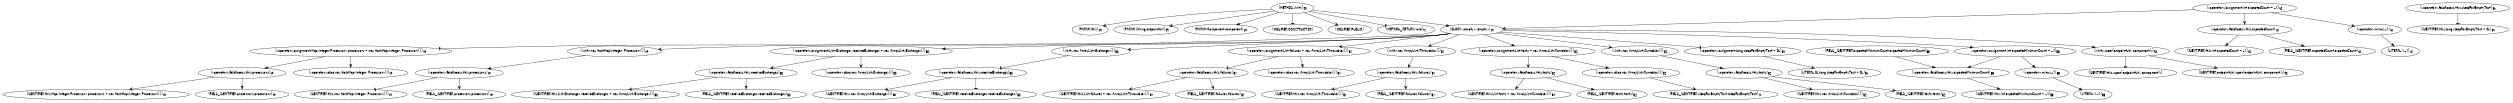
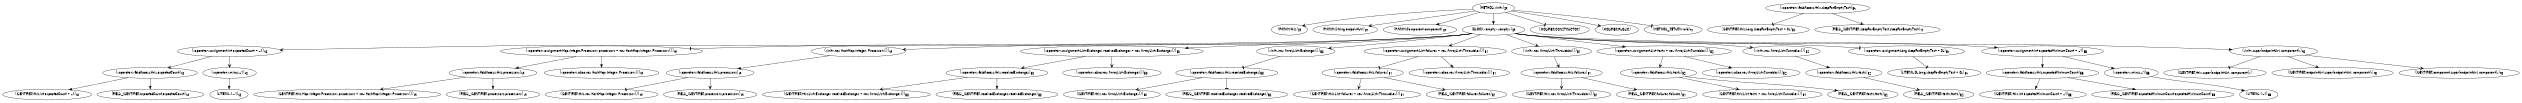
  digraph {
    fontname="Patrick Hand"
    node [fontname="Patrick Hand"]
    edge [arrowhead=vee fontname="Patrick Hand"]
    n1 [label=<(METHOD,&lt;init&gt;)<SUB>89</SUB>>]
    n2 [label=<(PARAM,this)<SUB>89</SUB>>]
    n3 [label=<(PARAM,String endpointUri)<SUB>89</SUB>>]
    n4 [label=<(PARAM,Component component)<SUB>89</SUB>>]
    n5 [label=<(BLOCK,&lt;empty&gt;,&lt;empty&gt;)<SUB>89</SUB>>]
    n6 [label=<(MODIFIER,CONSTRUCTOR)>]
    n7 [label=<(MODIFIER,PUBLIC)>]
    n8 [label=<(METHOD_RETURN,void)<SUB>91</SUB>>]
    n9 [label=<(&lt;operator&gt;.assignment,int expectedCount = -1)<SUB>48</SUB>>]
    n10 [label=<(&lt;operator&gt;.assignment,Map&lt;Integer,Processor&gt; processors = new HashMap&lt;Integer, Processor&gt;())<SUB>49</SUB>>]
    n11 [label=<(&lt;init&gt;,new HashMap&lt;Integer, Processor&gt;())<SUB>49</SUB>>]
    n12 [label=<(&lt;operator&gt;.assignment,List&lt;Exchange&gt; receivedExchanges = new ArrayList&lt;Exchange&gt;())<SUB>50</SUB>>]
    n13 [label=<(&lt;init&gt;,new ArrayList&lt;Exchange&gt;())<SUB>50</SUB>>]
    n14 [label=<(&lt;operator&gt;.assignment,List failures = new ArrayList&lt;Throwable&gt;())<SUB>51</SUB>>]
    n15 [label=<(&lt;init&gt;,new ArrayList&lt;Throwable&gt;())<SUB>51</SUB>>]
    n16 [label=<(&lt;operator&gt;.assignment,List tests = new ArrayList&lt;Runnable&gt;())<SUB>52</SUB>>]
    n17 [label=<(&lt;init&gt;,new ArrayList&lt;Runnable&gt;())<SUB>52</SUB>>]
    n18 [label=<(&lt;operator&gt;.assignment,long sleepForEmptyTest = 0L)<SUB>54</SUB>>]
    n19 [label=<(&lt;operator&gt;.assignment,int expectedMinimumCount = -1)<SUB>55</SUB>>]
    n20 [label=<(&lt;init&gt;,super(endpointUri, component);)<SUB>90</SUB>>]
    n21 [label=<(&lt;operator&gt;.fieldAccess,this.expectedCount)<SUB>48</SUB>>]
    n22 [label=<(&lt;operator&gt;.minus,-1)<SUB>48</SUB>>]
    n23 [label=<(&lt;operator&gt;.fieldAccess,this.processors)<SUB>49</SUB>>]
    n24 [label=<(&lt;operator&gt;.alloc,new HashMap&lt;Integer, Processor&gt;())<SUB>49</SUB>>]
    n25 [label=<(&lt;operator&gt;.fieldAccess,this.processors)<SUB>49</SUB>>]
    n26 [label=<(&lt;operator&gt;.fieldAccess,this.receivedExchanges)<SUB>50</SUB>>]
    n27 [label=<(&lt;operator&gt;.alloc,new ArrayList&lt;Exchange&gt;())<SUB>50</SUB>>]
    n28 [label=<(&lt;operator&gt;.fieldAccess,this.receivedExchanges)<SUB>50</SUB>>]
    n29 [label=<(&lt;operator&gt;.fieldAccess,this.failures)<SUB>51</SUB>>]
    n30 [label=<(&lt;operator&gt;.alloc,new ArrayList&lt;Throwable&gt;())<SUB>51</SUB>>]
    n31 [label=<(&lt;operator&gt;.fieldAccess,this.failures)<SUB>51</SUB>>]
    n32 [label=<(&lt;operator&gt;.fieldAccess,this.tests)<SUB>52</SUB>>]
    n33 [label=<(&lt;operator&gt;.alloc,new ArrayList&lt;Runnable&gt;())<SUB>52</SUB>>]
    n34 [label=<(&lt;operator&gt;.fieldAccess,this.tests)<SUB>52</SUB>>]
    n35 [label=<(LITERAL,0L,long sleepForEmptyTest = 0L)<SUB>54</SUB>>]
    n36 [label=<(&lt;operator&gt;.fieldAccess,this.expectedMinimumCount)<SUB>55</SUB>>]
    n37 [label=<(&lt;operator&gt;.minus,-1)<SUB>55</SUB>>]
    n38 [label=<(IDENTIFIER,this,super(endpointUri, component);)>]
    n39 [label=<(IDENTIFIER,endpointUri,super(endpointUri, component);)<SUB>90</SUB>>]
+   n40 [label=<(IDENTIFIER,component,super(endpointUri, component);)<SUB>90</SUB>>]
    n41 [label=<(IDENTIFIER,this,int expectedCount = -1)<SUB>48</SUB>>]
    n42 [label=<(FIELD_IDENTIFIER,expectedCount,expectedCount)<SUB>48</SUB>>]
    n43 [label=<(LITERAL,1,-1)<SUB>48</SUB>>]
    n44 [label=<(IDENTIFIER,this,Map&lt;Integer,Processor&gt; processors = new HashMap&lt;Integer, Processor&gt;())<SUB>49</SUB>>]
    n45 [label=<(FIELD_IDENTIFIER,processors,processors)<SUB>49</SUB>>]
    n46 [label=<(IDENTIFIER,this,new HashMap&lt;Integer, Processor&gt;())<SUB>49</SUB>>]
    n47 [label=<(FIELD_IDENTIFIER,processors,processors)<SUB>49</SUB>>]
    n48 [label=<(IDENTIFIER,this,List&lt;Exchange&gt; receivedExchanges = new ArrayList&lt;Exchange&gt;())<SUB>50</SUB>>]
    n49 [label=<(FIELD_IDENTIFIER,receivedExchanges,receivedExchanges)<SUB>50</SUB>>]
    n50 [label=<(IDENTIFIER,this,new ArrayList&lt;Exchange&gt;())<SUB>50</SUB>>]
    n51 [label=<(FIELD_IDENTIFIER,receivedExchanges,receivedExchanges)<SUB>50</SUB>>]
    n52 [label=<(IDENTIFIER,this,List failures = new ArrayList&lt;Throwable&gt;())<SUB>51</SUB>>]
    n53 [label=<(FIELD_IDENTIFIER,failures,failures)<SUB>51</SUB>>]
    n54 [label=<(IDENTIFIER,this,new ArrayList&lt;Throwable&gt;())<SUB>51</SUB>>]
    n55 [label=<(FIELD_IDENTIFIER,failures,failures)<SUB>51</SUB>>]
    n56 [label=<(IDENTIFIER,this,List tests = new ArrayList&lt;Runnable&gt;())<SUB>52</SUB>>]
    n57 [label=<(FIELD_IDENTIFIER,tests,tests)<SUB>52</SUB>>]
-   n58 [label=<(IDENTIFIER,this,new ArrayList&lt;Runnable&gt;())<SUB>52</SUB>>]
    n59 [label=<(FIELD_IDENTIFIER,tests,tests)<SUB>52</SUB>>]
    n60 [label=<(&lt;operator&gt;.fieldAccess,this.sleepForEmptyTest)<SUB>54</SUB>>]
    n61 [label=<(IDENTIFIER,this,long sleepForEmptyTest = 0L)<SUB>54</SUB>>]
    n62 [label=<(FIELD_IDENTIFIER,sleepForEmptyTest,sleepForEmptyTest)<SUB>14</SUB>>]
    n63 [label=<(IDENTIFIER,this,int expectedMinimumCount = -1)<SUB>55</SUB>>]
    n64 [label=<(FIELD_IDENTIFIER,expectedMinimumCount,expectedMinimumCount)<SUB>55</SUB>>]
    n65 [label=<(LITERAL,1,-1)<SUB>55</SUB>>]
    n1 -> n2
    n1 -> n3
    n1 -> n4 [arrowhead=normal]
    n1 -> n5 [arrowhead=normal]
    n1 -> n6 [arrowhead=tee]
    n1 -> n7
    n1 -> n8 [arrowhead=tee]
-   n9 -> n5
+   n5 -> n9
    n5 -> n10 [arrowhead=tee]
    n5 -> n11
    n5 -> n12 [arrowhead=normal]
    n5 -> n13
    n5 -> n14
    n5 -> n15
    n5 -> n16 [arrowhead=normal]
    n5 -> n17
    n5 -> n18 [arrowhead=tee]
    n5 -> n19 [arrowhead=normal]
    n5 -> n20 [arrowhead=normal]
    n9 -> n21
    n9 -> n22
    n10 -> n23 [arrowhead=normal]
    n10 -> n24 [arrowhead=normal]
    n11 -> n25 [arrowhead=normal]
    n12 -> n26
    n12 -> n27
    n13 -> n28 [arrowhead=tee]
    n14 -> n29 [arrowhead=tee]
    n14 -> n30 [arrowhead=normal]
    n15 -> n31
    n16 -> n32
    n16 -> n33 [arrowhead=normal]
    n17 -> n34 [arrowhead=normal]
-   n18 -> n35
+   n18 -> n35 [arrowhead=tee]
    n19 -> n36 [arrowhead=normal]
    n19 -> n37 [arrowhead=normal]
    n20 -> n38 [arrowhead=tee]
    n20 -> n39
+   n20 -> n40
    n21 -> n41 [arrowhead=normal]
    n21 -> n42 [arrowhead=normal]
    n22 -> n43 [arrowhead=normal]
    n23 -> n44
    n23 -> n45 [arrowhead=normal]
    n25 -> n46 [arrowhead=tee]
    n25 -> n47
    n26 -> n48
    n26 -> n49 [arrowhead=normal]
    n28 -> n50
    n28 -> n51 [arrowhead=tee]
    n29 -> n52
    n29 -> n53
    n31 -> n54
    n31 -> n55
    n32 -> n56
    n32 -> n57 [arrowhead=normal]
-   n34 -> n58
    n34 -> n59
    n36 -> n63 [arrowhead=normal]
-   n64 -> n36 [arrowhead=normal]
+   n36 -> n64 [arrowhead=normal]
    n37 -> n65 [arrowhead=normal]
    n60 -> n61 [arrowhead=tee]
-   n33 -> n62
+   n60 -> n62
  }
